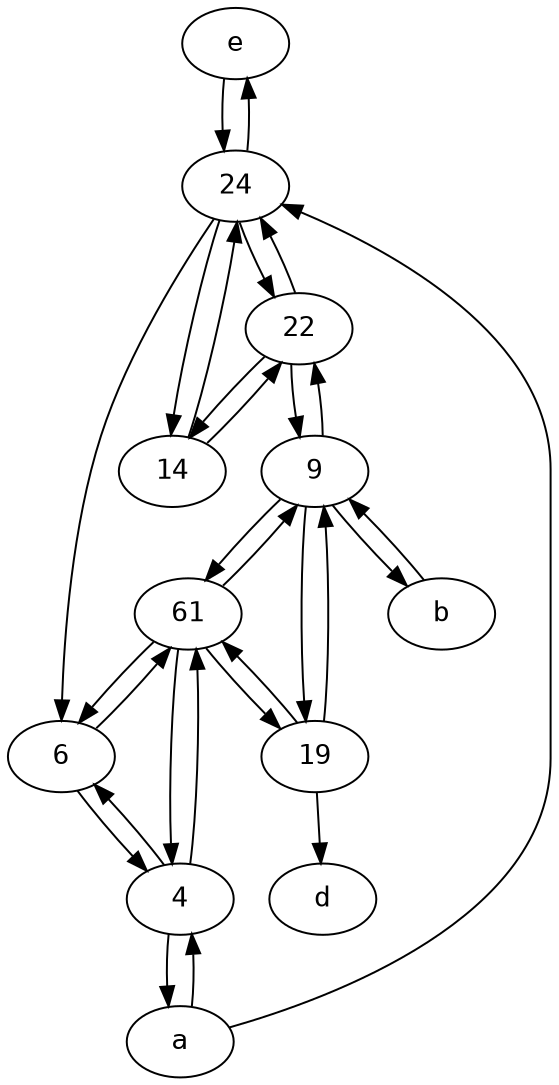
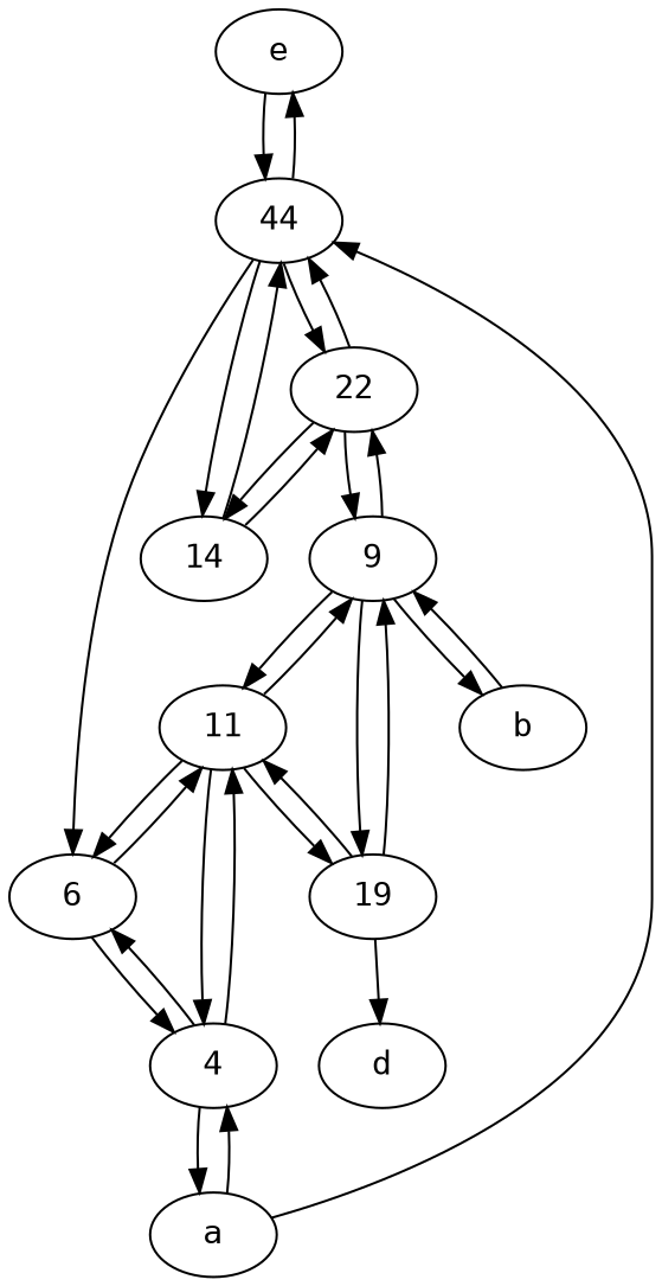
  digraph {
    fontname="DejaVu Sans Mono"
    node [fontname="DejaVu Sans Mono"]
    edge [fontname="DejaVu Sans Mono"]
    e
-   24
+   24 [label=44]
    6
    14
    22
    a
    4
-   11 [label=61]
+   11
    9
    19
    b
    d
    e -> 24
    24 -> e
    24 -> 6
    24 -> 14
    24 -> 22
    6 -> 4
    6 -> 11
    14 -> 24
    14 -> 22
    22 -> 24
    22 -> 14
    22 -> 9
    a -> 24
    a -> 4
    4 -> 6
    4 -> a
    4 -> 11
    11 -> 6
    11 -> 4
    11 -> 9
    11 -> 19
    9 -> 22
    9 -> 11
    9 -> 19
    9 -> b
    19 -> 11
    19 -> 9
    19 -> d
    b -> 9
  }
